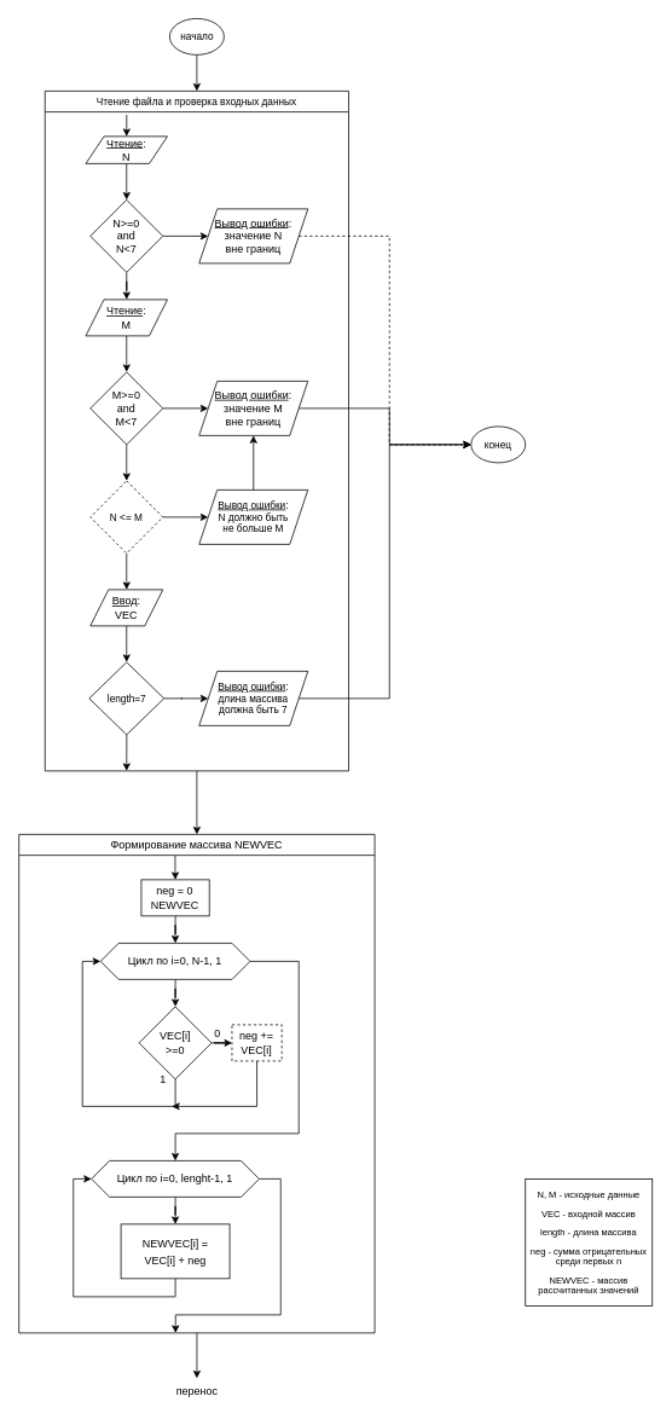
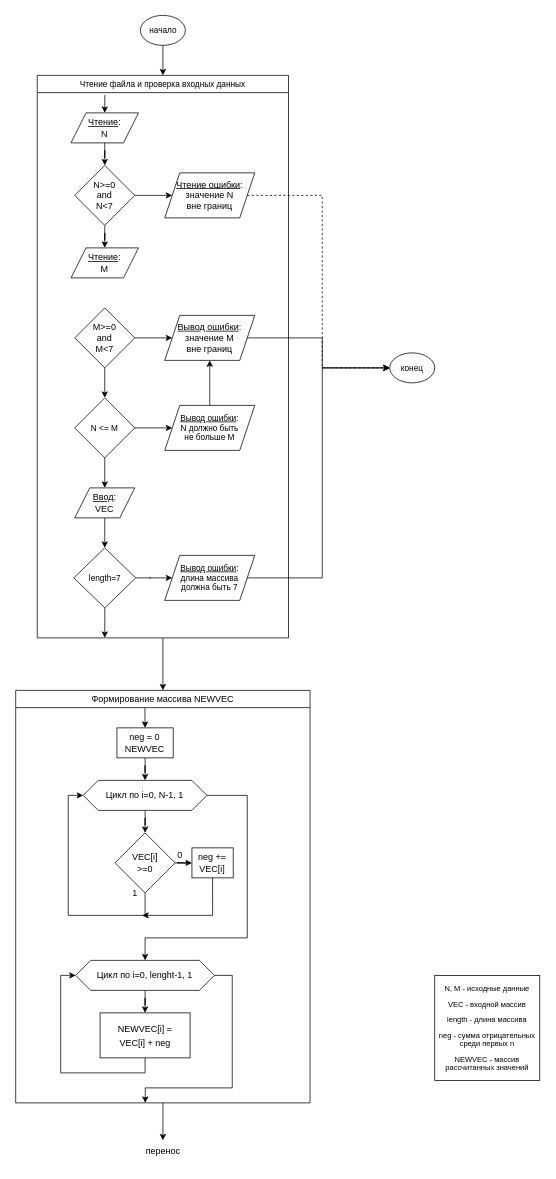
  <mxCell id="0" />
  <mxCell id="1" parent="0" />
  <mxCell id="2" style="edgeStyle=orthogonalEdgeStyle;rounded=0;orthogonalLoop=1;jettySize=auto;html=1;entryX=0.5;entryY=0;entryDx=0;entryDy=0;exitX=0.5;exitY=1;exitDx=0;exitDy=0;" parent="1" source="29" target="4" edge="1"><mxGeometry relative="1" as="geometry"><mxPoint x="204" y="60" as="sourcePoint" /><mxPoint x="204" y="120" as="targetPoint" /></mxGeometry></mxCell>
  <mxCell id="3" style="edgeStyle=orthogonalEdgeStyle;rounded=0;orthogonalLoop=1;jettySize=auto;html=1;exitX=0.5;exitY=1;exitDx=0;exitDy=0;entryX=0.5;entryY=0;entryDx=0;entryDy=0;" edge="1" parent="1" source="4" target="35"><mxGeometry relative="1" as="geometry" /></mxCell>
  <mxCell id="4" value="Чтение файла и проверка входных данных" style="swimlane;fontSize=11;align=center;fontStyle=0" parent="1" vertex="1"><mxGeometry x="49" y="100" width="335" height="750" as="geometry"><mxRectangle x="100" y="280" width="170" height="23" as="alternateBounds" /></mxGeometry></mxCell>
  <mxCell id="5" style="edgeStyle=orthogonalEdgeStyle;rounded=0;orthogonalLoop=1;jettySize=auto;html=1;entryX=0;entryY=0.5;entryDx=0;entryDy=0;fontSize=11;" parent="4" source="7" target="9" edge="1"><mxGeometry relative="1" as="geometry" /></mxCell>
  <mxCell id="6" style="edgeStyle=orthogonalEdgeStyle;rounded=0;orthogonalLoop=1;jettySize=auto;html=1;entryX=0.5;entryY=0;entryDx=0;entryDy=0;" edge="1" parent="4" source="7" target="27"><mxGeometry relative="1" as="geometry" /></mxCell>
- <mxCell id="7" value="N &amp;lt;= M" style="rhombus;whiteSpace=wrap;html=1;fontSize=11;align=center;dashed=1;" parent="4" vertex="1"><mxGeometry x="50.0" y="430" width="80" height="80" as="geometry" /></mxCell>
+ <mxCell id="7" value="N &amp;lt;= M" style="rhombus;whiteSpace=wrap;html=1;fontSize=11;align=center;" parent="4" vertex="1"><mxGeometry x="50.0" y="430" width="80" height="80" as="geometry" /></mxCell>
  <mxCell id="8" value="" style="endArrow=classic;html=1;fontSize=11;entryX=0.5;entryY=0;entryDx=0;entryDy=0;exitX=0.269;exitY=0.035;exitDx=0;exitDy=0;exitPerimeter=0;" parent="4" target="14" edge="1" source="4"><mxGeometry width="50" height="50" relative="1" as="geometry"><mxPoint x="90" y="30" as="sourcePoint" /><mxPoint x="70" y="100" as="targetPoint" /></mxGeometry></mxCell>
  <mxCell id="9" value="&lt;u&gt;Вывод ошибки&lt;/u&gt;:&lt;br&gt;N должно быть&lt;br&gt;не больше M" style="shape=parallelogram;perimeter=parallelogramPerimeter;whiteSpace=wrap;html=1;fixedSize=1;fontSize=11;align=center;" parent="4" vertex="1"><mxGeometry x="170" y="440" width="120" height="60" as="geometry" /></mxCell>
  <mxCell id="10" style="edgeStyle=orthogonalEdgeStyle;rounded=0;orthogonalLoop=1;jettySize=auto;html=1;entryX=0;entryY=0.5;entryDx=0;entryDy=0;fontSize=11;" parent="4" source="11" target="12" edge="1"><mxGeometry relative="1" as="geometry" /></mxCell>
  <mxCell id="11" value="&lt;p style=&quot;line-height: 140%&quot;&gt;length=7&lt;/p&gt;" style="rhombus;whiteSpace=wrap;html=1;fontSize=11;align=center;spacingTop=0;" parent="4" vertex="1"><mxGeometry x="48.75" y="630" width="82.5" height="80" as="geometry" /></mxCell>
  <mxCell id="12" value="&lt;u&gt;Вывод ошибки&lt;/u&gt;:&lt;br&gt;длина массива&lt;br&gt;должна быть 7" style="shape=parallelogram;perimeter=parallelogramPerimeter;whiteSpace=wrap;html=1;fixedSize=1;fontSize=11;align=center;" parent="4" vertex="1"><mxGeometry x="170" y="640" width="120" height="60" as="geometry" /></mxCell>
  <mxCell id="13" style="edgeStyle=orthogonalEdgeStyle;rounded=0;orthogonalLoop=1;jettySize=auto;html=1;entryX=0.5;entryY=0;entryDx=0;entryDy=0;" edge="1" parent="4" source="14" target="17"><mxGeometry relative="1" as="geometry" /></mxCell>
- <mxCell id="14" value="&lt;u&gt;Чтение&lt;/u&gt;:&lt;br&gt;N" style="shape=parallelogram;perimeter=parallelogramPerimeter;whiteSpace=wrap;html=1;fixedSize=1;" vertex="1" parent="4"><mxGeometry x="45" y="50" width="90" height="30" as="geometry" /></mxCell>
+ <mxCell id="14" value="&lt;u&gt;Чтение&lt;/u&gt;:&lt;br&gt;N" style="shape=parallelogram;perimeter=parallelogramPerimeter;whiteSpace=wrap;html=1;fixedSize=1;" vertex="1" parent="4"><mxGeometry x="45" y="50" width="90" height="40" as="geometry" /></mxCell>
  <mxCell id="15" style="edgeStyle=orthogonalEdgeStyle;rounded=0;orthogonalLoop=1;jettySize=auto;html=1;entryX=0;entryY=0.5;entryDx=0;entryDy=0;" edge="1" parent="4" source="17" target="18"><mxGeometry relative="1" as="geometry" /></mxCell>
  <mxCell id="16" style="edgeStyle=orthogonalEdgeStyle;rounded=0;orthogonalLoop=1;jettySize=auto;html=1;entryX=0.5;entryY=0;entryDx=0;entryDy=0;" edge="1" parent="4" source="17" target="20"><mxGeometry relative="1" as="geometry" /></mxCell>
  <mxCell id="17" value="N&amp;gt;=0&lt;br&gt;and&lt;br&gt;N&amp;lt;7" style="rhombus;whiteSpace=wrap;html=1;" vertex="1" parent="4"><mxGeometry x="50" y="120" width="80" height="80" as="geometry" /></mxCell>
- <mxCell id="18" value="&lt;u&gt;Вывод ошибки&lt;/u&gt;:&lt;br&gt;значение N&lt;br&gt;вне границ" style="shape=parallelogram;perimeter=parallelogramPerimeter;whiteSpace=wrap;html=1;fixedSize=1;" vertex="1" parent="4"><mxGeometry x="170" y="130" width="120" height="60" as="geometry" /></mxCell>
- <mxCell id="19" style="edgeStyle=orthogonalEdgeStyle;rounded=0;orthogonalLoop=1;jettySize=auto;html=1;entryX=0.5;entryY=0;entryDx=0;entryDy=0;" edge="1" parent="4" source="20" target="24"><mxGeometry relative="1" as="geometry" /></mxCell>
+ <mxCell id="18" value="&lt;u&gt;Чтение ошибки&lt;/u&gt;:&lt;br&gt;значение N&lt;br&gt;вне границ" style="shape=parallelogram;perimeter=parallelogramPerimeter;whiteSpace=wrap;html=1;fixedSize=1;" vertex="1" parent="4"><mxGeometry x="170" y="130" width="120" height="60" as="geometry" /></mxCell>
  <mxCell id="20" value="&lt;u&gt;Чтение&lt;/u&gt;:&lt;br&gt;M" style="shape=parallelogram;perimeter=parallelogramPerimeter;whiteSpace=wrap;html=1;fixedSize=1;" vertex="1" parent="4"><mxGeometry x="45" y="230" width="90" height="40" as="geometry" /></mxCell>
  <mxCell id="21" value="&lt;u&gt;Вывод ошибки&lt;/u&gt;&lt;span&gt;:&lt;/span&gt;&lt;br&gt;&lt;span&gt;значение M&lt;/span&gt;&lt;br&gt;&lt;span&gt;вне границ&lt;/span&gt;" style="shape=parallelogram;perimeter=parallelogramPerimeter;whiteSpace=wrap;html=1;fixedSize=1;" vertex="1" parent="4"><mxGeometry x="170" y="320" width="120" height="60" as="geometry" /></mxCell>
  <mxCell id="22" style="edgeStyle=orthogonalEdgeStyle;rounded=0;orthogonalLoop=1;jettySize=auto;html=1;entryX=0;entryY=0.5;entryDx=0;entryDy=0;" edge="1" parent="4" source="24" target="21"><mxGeometry relative="1" as="geometry" /></mxCell>
  <mxCell id="23" style="edgeStyle=orthogonalEdgeStyle;rounded=0;orthogonalLoop=1;jettySize=auto;html=1;entryX=0.5;entryY=0;entryDx=0;entryDy=0;" edge="1" parent="4" source="24" target="7"><mxGeometry relative="1" as="geometry" /></mxCell>
  <mxCell id="24" value="&lt;span&gt;M&amp;gt;=0&lt;/span&gt;&lt;br&gt;&lt;span&gt;and&lt;/span&gt;&lt;br&gt;&lt;span&gt;M&amp;lt;7&lt;/span&gt;" style="rhombus;whiteSpace=wrap;html=1;" vertex="1" parent="4"><mxGeometry x="50" y="310" width="80" height="80" as="geometry" /></mxCell>
  <mxCell id="25" style="edgeStyle=orthogonalEdgeStyle;rounded=0;orthogonalLoop=1;jettySize=auto;html=1;entryX=0.5;entryY=0;entryDx=0;entryDy=0;" edge="1" parent="4" source="11"><mxGeometry relative="1" as="geometry"><mxPoint x="90" y="750" as="targetPoint" /></mxGeometry></mxCell>
  <mxCell id="26" style="edgeStyle=orthogonalEdgeStyle;rounded=0;orthogonalLoop=1;jettySize=auto;html=1;entryX=0.5;entryY=0;entryDx=0;entryDy=0;" edge="1" parent="4" source="27" target="11"><mxGeometry relative="1" as="geometry" /></mxCell>
  <mxCell id="27" value="&lt;u&gt;Ввод&lt;/u&gt;:&lt;br&gt;VEC" style="shape=parallelogram;perimeter=parallelogramPerimeter;whiteSpace=wrap;html=1;fixedSize=1;" vertex="1" parent="4"><mxGeometry x="50" y="550" width="80" height="40" as="geometry" /></mxCell>
  <mxCell id="28" value="конец" style="ellipse;whiteSpace=wrap;html=1;fontSize=11;align=center;" parent="1" vertex="1"><mxGeometry x="519" y="470" width="60" height="40" as="geometry" /></mxCell>
  <mxCell id="29" value="начало" style="ellipse;whiteSpace=wrap;html=1;fontSize=11;align=center;" parent="1" vertex="1"><mxGeometry x="186.5" y="20" width="60" height="40" as="geometry" /></mxCell>
  <mxCell id="30" style="edgeStyle=orthogonalEdgeStyle;rounded=0;orthogonalLoop=1;jettySize=auto;html=1;entryX=0;entryY=0.5;entryDx=0;entryDy=0;" edge="1" parent="1" source="12" target="28"><mxGeometry relative="1" as="geometry" /></mxCell>
  <mxCell id="31" style="edgeStyle=orthogonalEdgeStyle;rounded=0;orthogonalLoop=1;jettySize=auto;html=1;" edge="1" parent="1" source="9" target="21"><mxGeometry relative="1" as="geometry" /></mxCell>
  <mxCell id="32" style="edgeStyle=orthogonalEdgeStyle;rounded=0;orthogonalLoop=1;jettySize=auto;html=1;entryX=0;entryY=0.5;entryDx=0;entryDy=0;" edge="1" parent="1" source="21" target="28"><mxGeometry relative="1" as="geometry" /></mxCell>
  <mxCell id="33" style="edgeStyle=orthogonalEdgeStyle;rounded=0;orthogonalLoop=1;jettySize=auto;html=1;entryX=0;entryY=0.5;entryDx=0;entryDy=0;dashed=1;" edge="1" parent="1" source="18" target="28"><mxGeometry relative="1" as="geometry" /></mxCell>
  <mxCell id="34" style="edgeStyle=orthogonalEdgeStyle;rounded=0;orthogonalLoop=1;jettySize=auto;html=1;entryX=0.5;entryY=0;entryDx=0;entryDy=0;" edge="1" parent="1" source="35" target="54"><mxGeometry relative="1" as="geometry"><mxPoint x="216.5" y="1510" as="targetPoint" /></mxGeometry></mxCell>
  <mxCell id="35" value="Формирование массива NEWVEC" style="swimlane;fontStyle=0;startSize=23;" vertex="1" parent="1"><mxGeometry x="20.25" y="920" width="392.5" height="550" as="geometry" /></mxCell>
  <mxCell id="36" value="" style="edgeStyle=orthogonalEdgeStyle;rounded=0;orthogonalLoop=1;jettySize=auto;html=1;" edge="1" parent="35" source="37" target="43"><mxGeometry relative="1" as="geometry" /></mxCell>
  <mxCell id="37" value="Цикл по i=0, N-1, 1" style="shape=hexagon;perimeter=hexagonPerimeter2;whiteSpace=wrap;html=1;fixedSize=1;" vertex="1" parent="35"><mxGeometry x="90" y="120" width="165" height="40" as="geometry" /></mxCell>
  <mxCell id="38" style="edgeStyle=orthogonalEdgeStyle;rounded=0;orthogonalLoop=1;jettySize=auto;html=1;entryX=0.5;entryY=0;entryDx=0;entryDy=0;" edge="1" parent="35" source="39" target="37"><mxGeometry relative="1" as="geometry" /></mxCell>
  <mxCell id="39" value="neg = 0&lt;br&gt;NEWVEC" style="rounded=0;whiteSpace=wrap;html=1;" vertex="1" parent="35"><mxGeometry x="135" y="50" width="75" height="40" as="geometry" /></mxCell>
  <mxCell id="40" value="" style="endArrow=classic;html=1;rounded=0;entryX=0.5;entryY=0;entryDx=0;entryDy=0;exitX=0.439;exitY=0.043;exitDx=0;exitDy=0;exitPerimeter=0;" edge="1" parent="35" source="35" target="39"><mxGeometry width="50" height="50" relative="1" as="geometry"><mxPoint x="172.75" y="30" as="sourcePoint" /><mxPoint x="215" y="40" as="targetPoint" /></mxGeometry></mxCell>
  <mxCell id="41" value="" style="edgeStyle=orthogonalEdgeStyle;rounded=0;orthogonalLoop=1;jettySize=auto;html=1;" edge="1" parent="35" source="43" target="44"><mxGeometry relative="1" as="geometry" /></mxCell>
  <mxCell id="42" style="edgeStyle=orthogonalEdgeStyle;rounded=0;orthogonalLoop=1;jettySize=auto;html=1;entryX=0;entryY=0.5;entryDx=0;entryDy=0;" edge="1" parent="35" source="43" target="37"><mxGeometry relative="1" as="geometry"><Array as="points"><mxPoint x="173" y="300" /><mxPoint x="70" y="300" /><mxPoint x="70" y="140" /></Array></mxGeometry></mxCell>
  <mxCell id="43" value="VEC[i]&lt;br&gt;&amp;gt;=0" style="rhombus;whiteSpace=wrap;html=1;" vertex="1" parent="35"><mxGeometry x="132.5" y="190" width="80" height="80" as="geometry" /></mxCell>
- <mxCell id="44" value="neg +=&lt;br&gt;VEC[i]" style="whiteSpace=wrap;html=1;dashed=1;" vertex="1" parent="35"><mxGeometry x="235" y="210" width="55" height="40" as="geometry" /></mxCell>
+ <mxCell id="44" value="neg +=&lt;br&gt;VEC[i]" style="whiteSpace=wrap;html=1;" vertex="1" parent="35"><mxGeometry x="235" y="210" width="55" height="40" as="geometry" /></mxCell>
  <mxCell id="45" style="edgeStyle=orthogonalEdgeStyle;rounded=0;orthogonalLoop=1;jettySize=auto;html=1;entryX=0.5;entryY=0;entryDx=0;entryDy=0;" edge="1" parent="35" source="46" target="51"><mxGeometry relative="1" as="geometry" /></mxCell>
  <mxCell id="46" value="Цикл по i=0, lenght-1, 1" style="shape=hexagon;perimeter=hexagonPerimeter2;whiteSpace=wrap;html=1;fixedSize=1;" vertex="1" parent="35"><mxGeometry x="80" y="360" width="185" height="40" as="geometry" /></mxCell>
  <mxCell id="47" style="edgeStyle=orthogonalEdgeStyle;rounded=0;orthogonalLoop=1;jettySize=auto;html=1;exitX=1;exitY=0.5;exitDx=0;exitDy=0;entryX=0.5;entryY=0;entryDx=0;entryDy=0;" edge="1" parent="35" source="37" target="46"><mxGeometry relative="1" as="geometry"><mxPoint x="172.75" y="360" as="targetPoint" /><Array as="points"><mxPoint x="308.75" y="140" /><mxPoint x="308.75" y="330" /><mxPoint x="172.75" y="330" /></Array></mxGeometry></mxCell>
  <mxCell id="48" value="1" style="text;html=1;align=center;verticalAlign=middle;resizable=0;points=[];autosize=1;strokeColor=none;fillColor=none;" vertex="1" parent="35"><mxGeometry x="148.75" y="260" width="20" height="20" as="geometry" /></mxCell>
  <mxCell id="49" value="0" style="text;html=1;align=center;verticalAlign=middle;resizable=0;points=[];autosize=1;strokeColor=none;fillColor=none;" vertex="1" parent="35"><mxGeometry x="208.75" y="210" width="20" height="20" as="geometry" /></mxCell>
  <mxCell id="50" style="edgeStyle=orthogonalEdgeStyle;rounded=0;orthogonalLoop=1;jettySize=auto;html=1;entryX=0;entryY=0.5;entryDx=0;entryDy=0;" edge="1" parent="35" source="51" target="46"><mxGeometry relative="1" as="geometry"><Array as="points"><mxPoint x="173" y="510" /><mxPoint x="60" y="510" /><mxPoint x="60" y="380" /></Array></mxGeometry></mxCell>
  <mxCell id="51" value="&lt;p style=&quot;line-height: 1.5&quot;&gt;NEWVEC[i] =&lt;br&gt;VEC[i] + neg&lt;/p&gt;" style="rounded=0;whiteSpace=wrap;html=1;" vertex="1" parent="35"><mxGeometry x="112.5" y="430" width="120" height="60" as="geometry" /></mxCell>
  <mxCell id="52" style="edgeStyle=orthogonalEdgeStyle;rounded=0;orthogonalLoop=1;jettySize=auto;html=1;exitX=0.5;exitY=1;exitDx=0;exitDy=0;" edge="1" parent="1" source="44"><mxGeometry relative="1" as="geometry"><mxPoint x="189" y="1220" as="targetPoint" /><Array as="points"><mxPoint x="283" y="1220" /><mxPoint x="189" y="1220" /></Array></mxGeometry></mxCell>
  <mxCell id="53" style="edgeStyle=orthogonalEdgeStyle;rounded=0;orthogonalLoop=1;jettySize=auto;html=1;exitX=1;exitY=0.5;exitDx=0;exitDy=0;" edge="1" parent="1" source="46"><mxGeometry relative="1" as="geometry"><mxPoint x="193" y="1470" as="targetPoint" /><Array as="points"><mxPoint x="309" y="1300" /><mxPoint x="309" y="1450" /><mxPoint x="193" y="1450" /></Array></mxGeometry></mxCell>
  <mxCell id="54" value="перенос" style="text;html=1;strokeColor=none;fillColor=none;align=center;verticalAlign=middle;whiteSpace=wrap;rounded=0;" vertex="1" parent="1"><mxGeometry x="186.5" y="1520" width="60" height="30" as="geometry" /></mxCell>
  <mxCell id="55" value="&lt;p style=&quot;font-size: 10px ; line-height: 11px&quot;&gt;N, M - исходные данные&lt;/p&gt;&lt;p style=&quot;font-size: 10px ; line-height: 11px&quot;&gt;VEC - входной массив&lt;/p&gt;&lt;p style=&quot;font-size: 10px ; line-height: 11px&quot;&gt;length - длина массива&lt;/p&gt;&lt;p style=&quot;font-size: 10px ; line-height: 11px&quot;&gt;neg - сумма отрицательных среди первых n&lt;/p&gt;&lt;p style=&quot;font-size: 10px ; line-height: 11px&quot;&gt;NEWVEC - массив рассчитанных значений&lt;/p&gt;" style="rounded=0;whiteSpace=wrap;html=1;" vertex="1" parent="1"><mxGeometry x="579" y="1300" width="140" height="140" as="geometry" /></mxCell>
